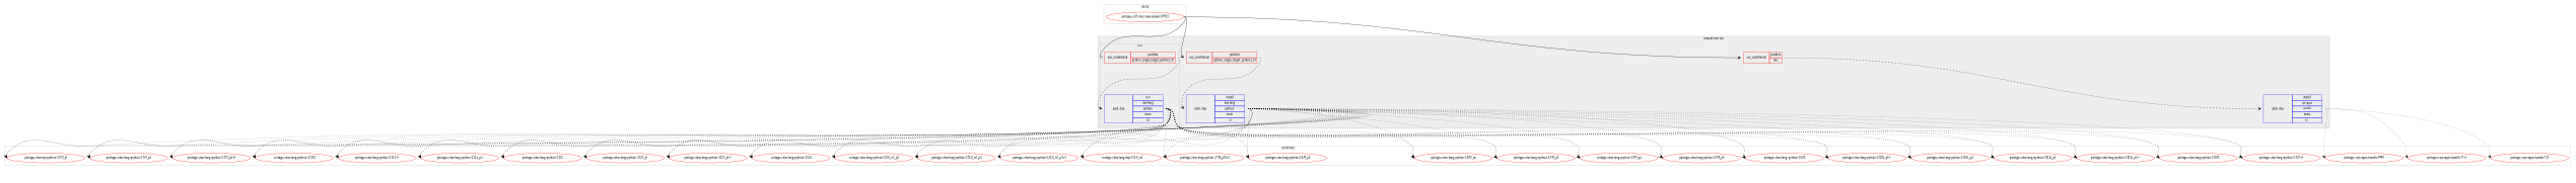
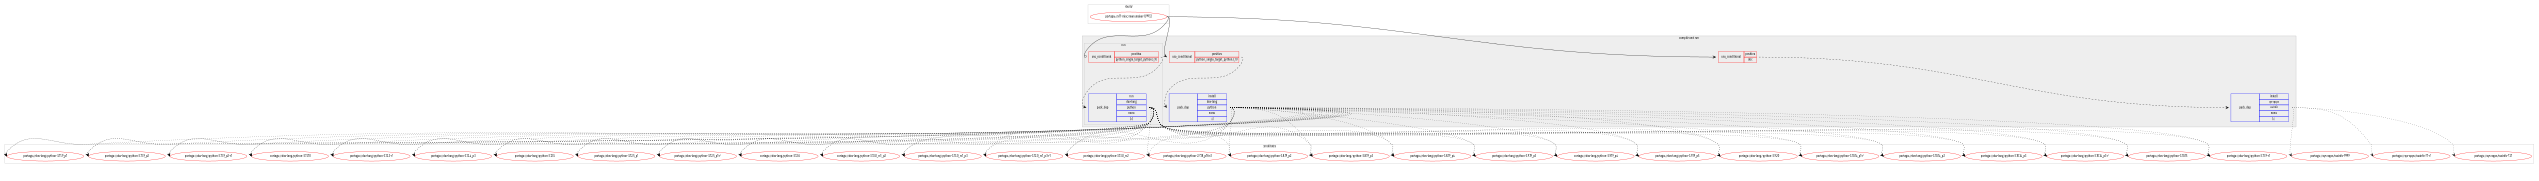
  digraph {
    compound=true
    concentrate=true
    fontname="Fira Sans"
    fontsize=10
    newrank=true
    rankdir=TB
    ranksep=1.5
    node [color=red fontname="Fira Sans" fontsize=10]
    edge [arrowhead=vee fontname="Fira Sans" headport=w style=dotted tailport=e weight=100]
    n1 [label="portage://x11-misc/menumaker-0.99.12" width=4]
    n2 [color=blue label=<<TABLE BORDER="0" CELLBORDER="1" CELLSPACING="0" CELLPADDING="4" WIDTH="220"><TR><TD ROWSPAN="6" CELLPADDING="30">pack_dep</TD></TR><TR><TD WIDTH="110">install</TD></TR><TR><TD>sys-apps</TD></TR><TR><TD>texinfo</TD></TR><TR><TD>none</TD></TR><TR><TD>[,,]</TD></TR></TABLE>> shape=none]
    n3 [label=<<TABLE BORDER="0" CELLBORDER="1" CELLSPACING="0" CELLPADDING="4"><TR><TD ROWSPAN="3" CELLPADDING="10">use_conditional</TD></TR><TR><TD>positive</TD></TR><TR><TD>doc</TD></TR></TABLE>> shape=none]
    n4 [color=blue label=<<TABLE BORDER="0" CELLBORDER="1" CELLSPACING="0" CELLPADDING="4" WIDTH="220"><TR><TD ROWSPAN="6" CELLPADDING="30">pack_dep</TD></TR><TR><TD WIDTH="110">install</TD></TR><TR><TD>dev-lang</TD></TR><TR><TD>python</TD></TR><TR><TD>none</TD></TR><TR><TD>[,,]</TD></TR></TABLE>> shape=none]
    n5 [label=<<TABLE BORDER="0" CELLBORDER="1" CELLSPACING="0" CELLPADDING="4"><TR><TD ROWSPAN="3" CELLPADDING="10">use_conditional</TD></TR><TR><TD>positive</TD></TR><TR><TD>python_single_target_python3_10</TD></TR></TABLE>> shape=none]
    n6 [color=blue label=<<TABLE BORDER="0" CELLBORDER="1" CELLSPACING="0" CELLPADDING="4" WIDTH="220"><TR><TD ROWSPAN="6" CELLPADDING="30">pack_dep</TD></TR><TR><TD WIDTH="110">run</TD></TR><TR><TD>dev-lang</TD></TR><TR><TD>python</TD></TR><TR><TD>none</TD></TR><TR><TD>[,,]</TD></TR></TABLE>> shape=none]
    n7 [label=<<TABLE BORDER="0" CELLBORDER="1" CELLSPACING="0" CELLPADDING="4"><TR><TD ROWSPAN="3" CELLPADDING="10">use_conditional</TD></TR><TR><TD>positive</TD></TR><TR><TD>python_single_target_python3_10</TD></TR></TABLE>> shape=none]
    n8 [label="portage://sys-apps/texinfo-9999" width=4]
    n9 [label="portage://sys-apps/texinfo-7.1.1" width=4]
    n10 [label="portage://sys-apps/texinfo-7.1-r1" width=4]
-   n11 [label="portage://dev-lang/dep-3.13.0_rc2" width=4]
+   n11 [label="portage://dev-lang/python-3.13.0_rc2" width=4]
    n12 [label="portage://dev-lang/python-3.12.0_rc1_p3-r1" width=4]
    n13 [label="portage://dev-lang/python-3.13.0_rc1_p3" width=4]
    n14 [label="portage://dev-lang/python-3.13.0_rc1_p2" width=4]
    n15 [label="portage://dev-lang/python-3.12.6" width=4]
    n16 [label="portage://dev-lang/python-3.12.5_p1-r1" width=4]
    n17 [label="portage://dev-lang/python-3.12.5_p1" width=4]
    n18 [label="portage://dev-lang/python-3.12.5" width=4]
    n19 [label="portage://dev-lang/python-3.12.4_p3" width=4]
    n20 [label="portage://dev-lang/python-3.12.3-r1" width=4]
    n21 [label="portage://dev-lang/python-3.11.10" width=4]
    n22 [label="portage://dev-lang/python-3.11.9_p2-r1" width=4]
    n23 [label="portage://dev-lang/python-3.11.9_p2" width=4]
-   n24 [label="portage://dev-sys/python-3.11.9_p1" width=4]
+   n24 [label="portage://dev-lang/python-3.11.9_p1" width=4]
    n25 [label="portage://dev-lang/python-3.11.9-r1" width=4]
    n26 [label="portage://dev-lang/python-3.10.15" width=4]
    n27 [label="portage://dev-lang/python-3.10.14_p3-r1" width=4]
    n28 [label="portage://dev-lang/python-3.10.14_p3" width=4]
    n29 [label="portage://dev-lang/python-3.10.14_p2" width=4]
    n30 [label="portage://dev-lang/python-3.10.14_p1-r1" width=4]
    n31 [label="portage://dev-lang/python-3.9.20" width=4]
    n32 [label="portage://dev-lang/python-3.9.19_p5" width=4]
    n33 [label="portage://dev-lang/python-3.9.19_p4" width=4]
    n34 [label="portage://dev-lang/python-3.9.19_p3" width=4]
    n35 [label="portage://dev-lang/python-3.8.19_p4" width=4]
+   n36 [label="portage://dev-lang/python-3.8.19_p3" width=4]
    n37 [label="portage://dev-lang/python-3.8.19_p2" width=4]
    n38 [label="portage://dev-lang/python-2.7.18_p16-r2" width=4]
    subgraph cluster_1 {
      color=gray
      label=<<i>ebuild</i>>
      n1
    }
    subgraph cluster_2 {
      color=gray
      label=<<i>dependencies</i>>
      subgraph cluster_3 {
        color=gray
        fillcolor="#eeeeee"
        label=<<i>compile</i>>
        style=filled
        subgraph sub_4 {
          color=gray
          fillcolor="#eeeeee"
          label=<<i>compile</i>>
          style=filled
          n3
          subgraph sub_5 {
            color=gray
            fillcolor="#eeeeee"
            label=<<i>compile</i>>
            style=filled
            n2
          }
        }
        subgraph sub_6 {
          color=gray
          fillcolor="#eeeeee"
          label=<<i>compile</i>>
          style=filled
          n5
          subgraph sub_7 {
            color=gray
            fillcolor="#eeeeee"
            label=<<i>compile</i>>
            style=filled
            n4
          }
        }
      }
      subgraph cluster_8 {
        color=gray
        fillcolor="#eeeeee"
        label=<<i>compile and run</i>>
        style=filled
      }
      subgraph cluster_9 {
        color=gray
        fillcolor="#eeeeee"
        label=<<i>run</i>>
        style=filled
        subgraph sub_10 {
          color=gray
          fillcolor="#eeeeee"
          label=<<i>run</i>>
          style=filled
          n7
          subgraph sub_11 {
            color=gray
            fillcolor="#eeeeee"
            label=<<i>run</i>>
            style=filled
            n6
          }
        }
      }
    }
    subgraph cluster_12 {
      color=gray
      label=<<i>candidates</i>>
      rank=same
      subgraph sub_13 {
        color=black
        label=<<i>candidates</i>>
        nodesep=1
        rank=same
        n8
        n9
        n10
      }
      subgraph sub_14 {
        color=black
        label=<<i>candidates</i>>
        nodesep=1
        rank=same
        n11
        n12
        n13
        n14
        n15
        n16
        n17
        n18
        n19
        n20
        n21
        n22
        n23
        n24
        n25
        n26
        n27
        n28
        n29
        n30
        n31
        n32
        n33
        n34
        n35
+       n36
        n37
        n38
      }
      subgraph sub_15 {
        color=black
        label=<<i>candidates</i>>
        nodesep=1
        rank=same
        n11
        n12
        n13
        n14
        n15
        n16
        n17
        n18
        n19
        n20
        n21
        n22
        n23
        n24
        n25
        n26
        n27
        n28
        n29
        n30
        n31
        n32
        n33
        n34
        n35
+       n36
        n37
        n38
      }
    }
    n1 -> n3 [style=solid weight=20]
    n1 -> n5 [style=solid weight=20]
    n1 -> n7 [arrowhead=odot style=solid weight=20]
    n2 -> n8
    n2 -> n9
    n2 -> n10
    n3 -> n2 [style=dashed weight=20]
    n4 -> n11
    n4 -> n12
    n4 -> n13
    n4 -> n14
    n4 -> n15
    n4 -> n16
    n4 -> n17
    n4 -> n18
    n4 -> n19
    n4 -> n20
    n4 -> n21
    n4 -> n22
    n4 -> n23
    n4 -> n24
    n4 -> n25
    n4 -> n26
    n4 -> n27
    n4 -> n28
    n4 -> n29
    n4 -> n30
    n4 -> n31
    n4 -> n32
    n4 -> n33
    n4 -> n34
    n4 -> n35
+   n4 -> n36
    n4 -> n37
    n4 -> n38
    n5 -> n4 [style=dashed weight=20]
    n6 -> n11
    n6 -> n12
    n6 -> n13
    n6 -> n14
    n6 -> n15
    n6 -> n16
    n6 -> n17
    n6 -> n18
    n6 -> n19
    n6 -> n20
    n6 -> n21
    n6 -> n22
    n6 -> n23
    n6 -> n24
    n6 -> n25
    n6 -> n26
    n6 -> n27
    n6 -> n28
    n6 -> n29
    n6 -> n30
    n6 -> n31
    n6 -> n32
    n6 -> n33
    n6 -> n34
    n6 -> n35
+   n6 -> n36
    n6 -> n37
    n6 -> n38
    n7 -> n6 [style=dashed weight=20]
  }
